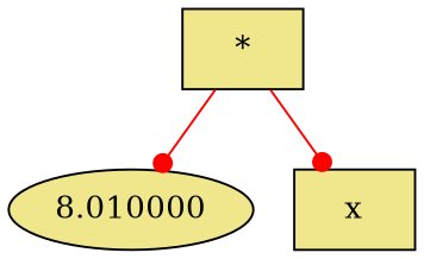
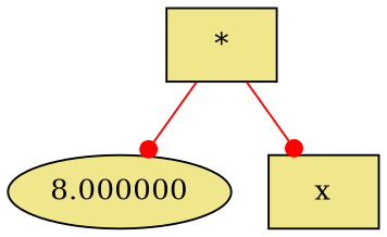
  digraph {
    node [fillcolor=khaki shape=box style=filled]
    edge [color=red arrowhead=dot]
    n1 [label="*"]
-   n2 [label=8.010000 shape=""]
+   n2 [label=8.000000 shape=""]
    n3 [label=x]
    n1 -> n2
    n1 -> n3
  }
